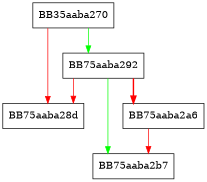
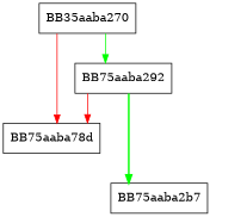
  digraph {
    splines=ortho
    node [shape=box]
    edge [color=red style=solid]
    n1 [label=BB35aaba270]
    BB75aaba292
-   BB75aaba28d
+   BB75aaba28d [label=BB75aaba78d]
    BB75aaba2b7
-   BB75aaba2a6
    n1 -> BB75aaba292 [color=green]
    n1 -> BB75aaba28d
    BB75aaba292 -> BB75aaba28d
-   BB75aaba292 -> BB75aaba2b7 [color=green]
-   BB75aaba292 -> BB75aaba2a6 [style=bold]
-   BB75aaba2a6 -> BB75aaba2b7
+   BB75aaba292 -> BB75aaba2b7 [color=green style=bold]
  }
